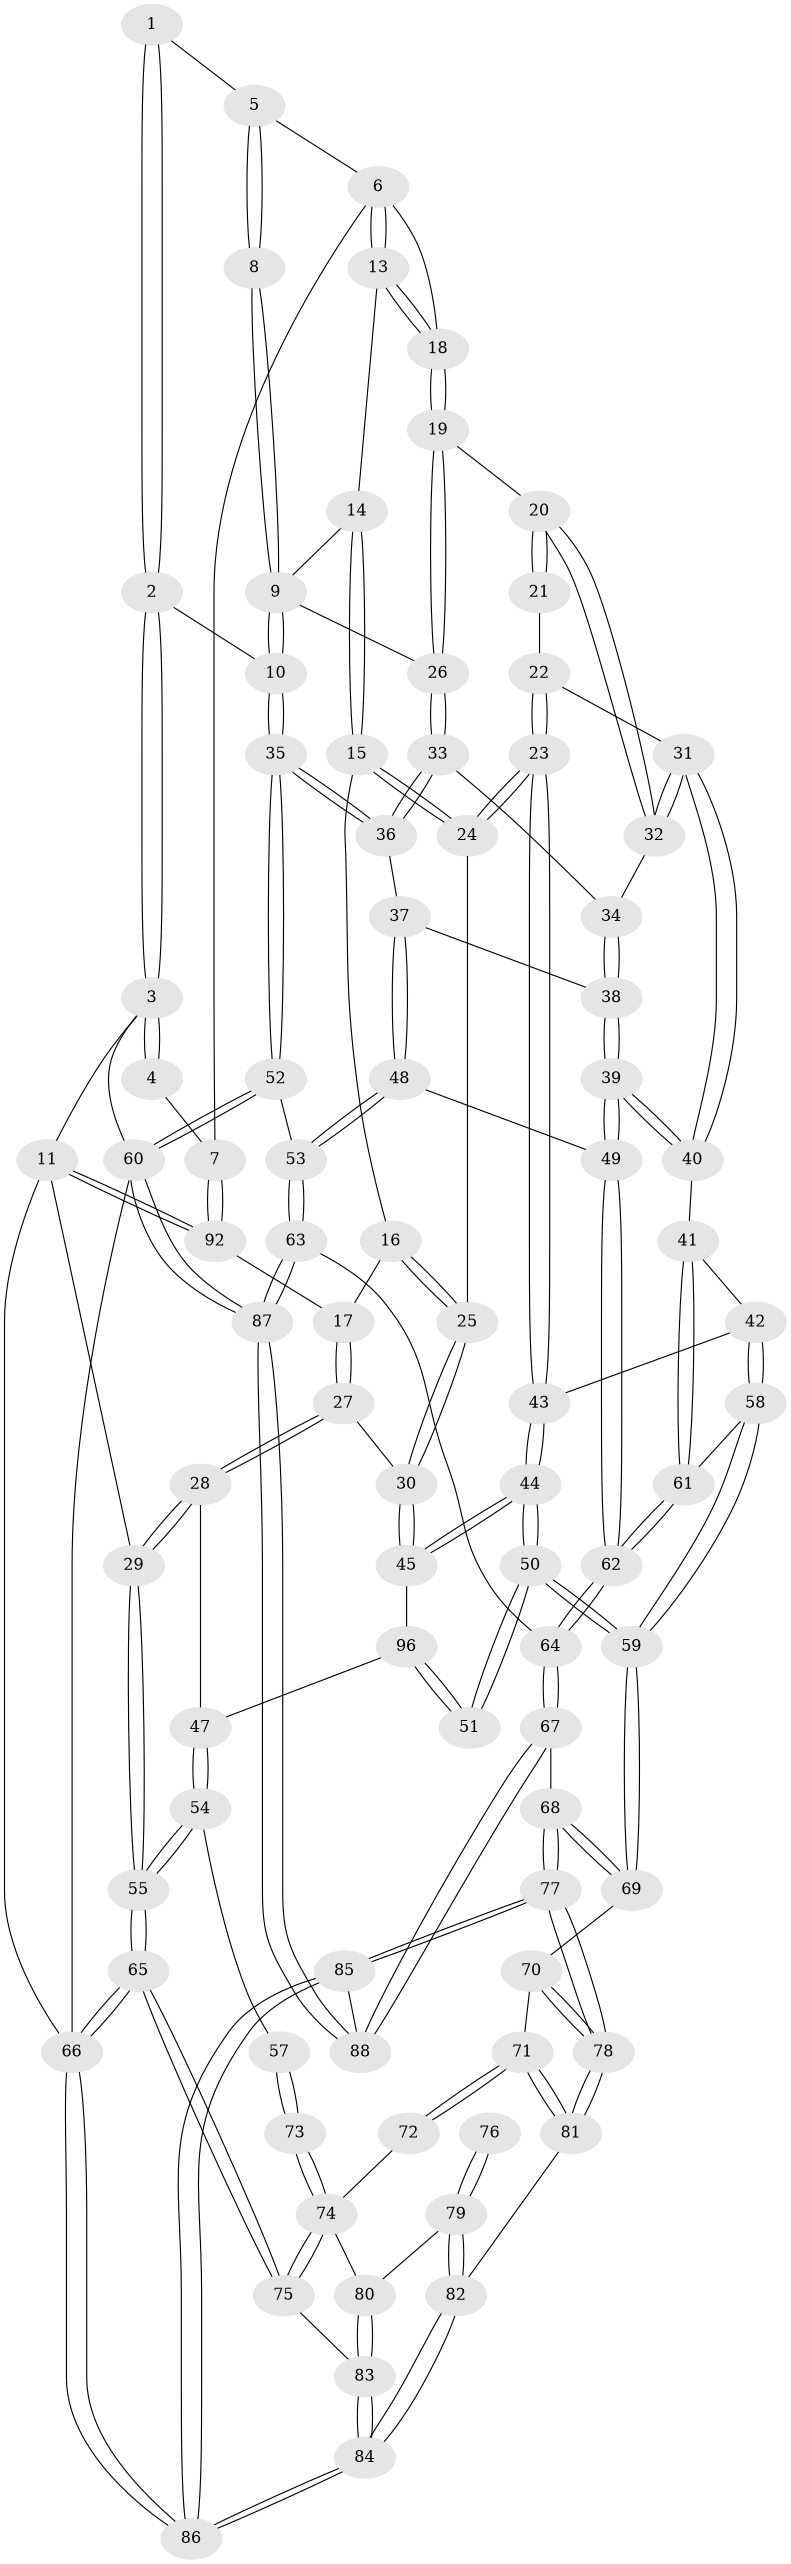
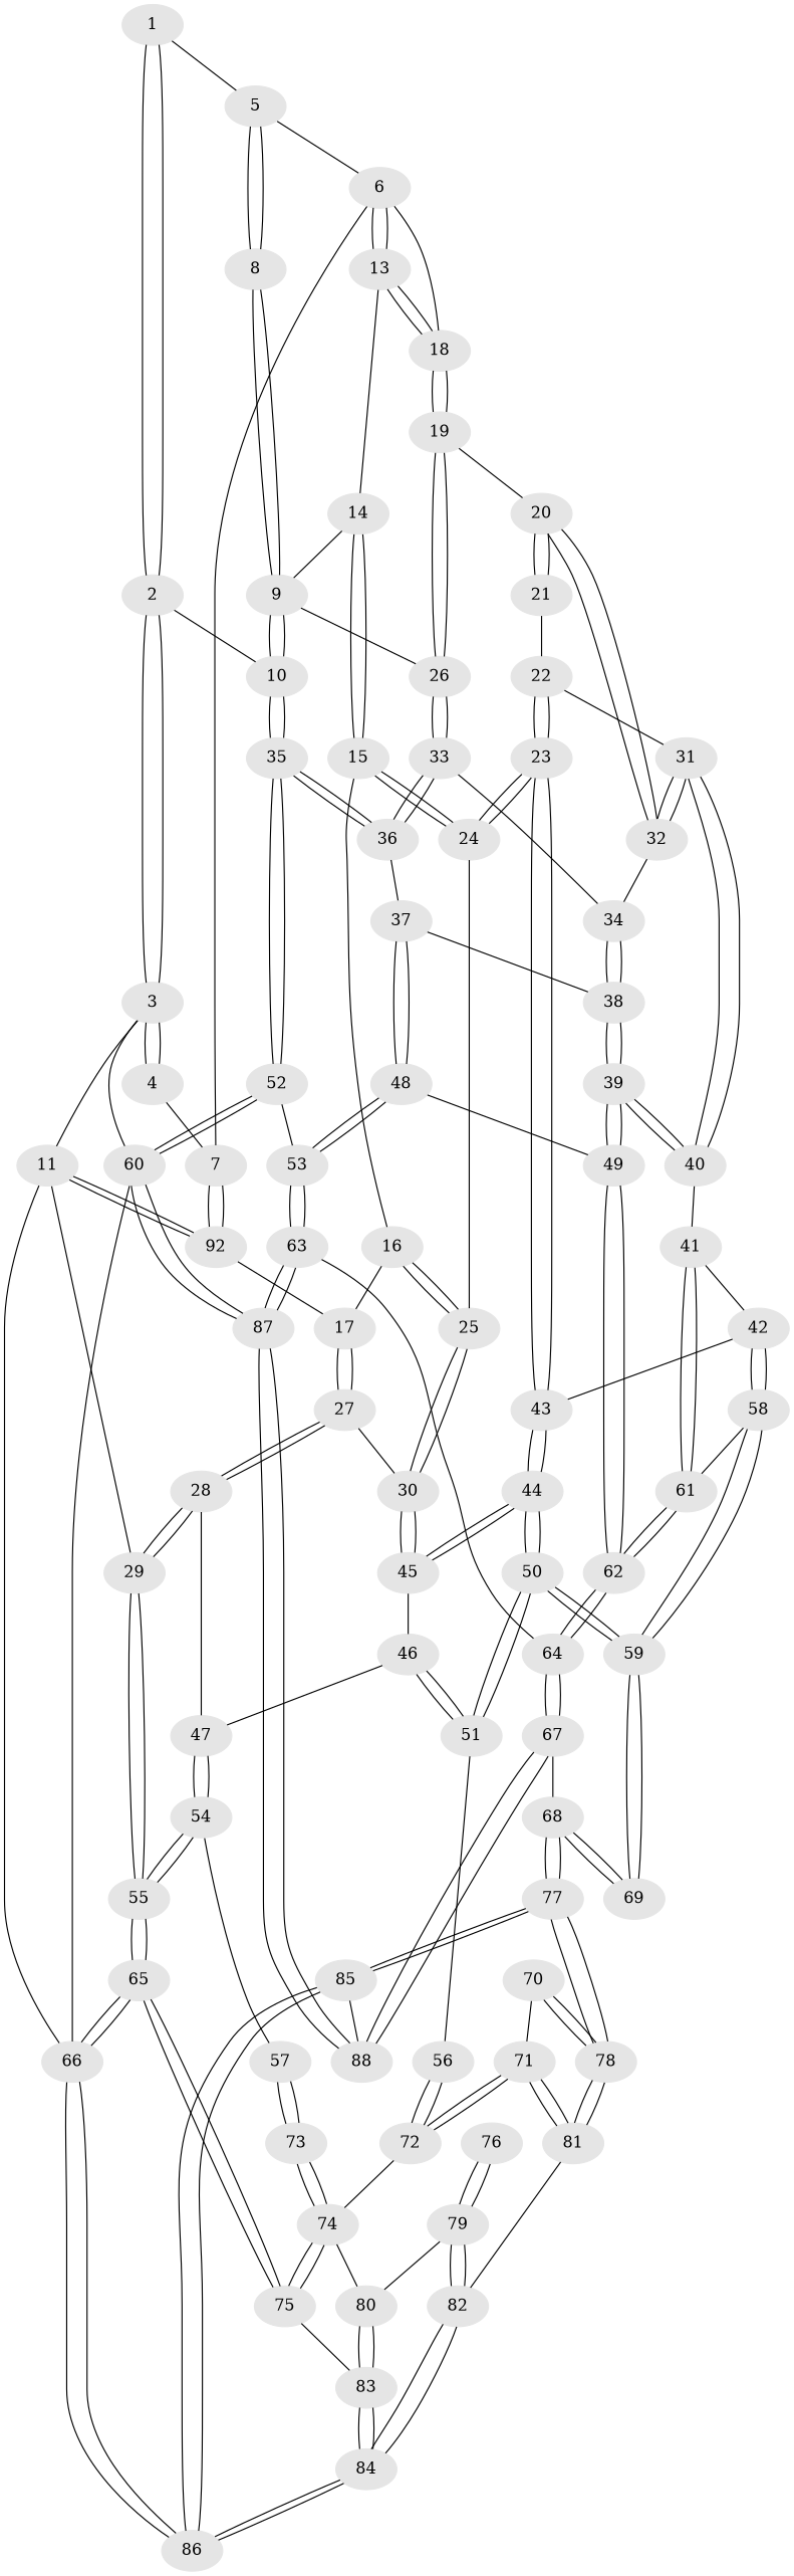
  graph {
    node [color=gray90 style=filled]
    1
    2
    5
    3
    10
    6
    8
    4
    11
    60
    35
    7
    n13 [label=92]
    29
    66
    87
    13
    18
    9
    14
    17
    26
    19
    33
    36
    52
    55
    86
    27
    15
    16
    24
    21
    22
    25
    30
    28
    20
    32
    34
    23
    31
    43
    40
    44
    45
    47
    54
    65
-   46 [label=96]
+   46
    41
    38
    37
    39
    53
    48
    49
    62
    42
    61
    58
    59
    50
    51
+   56
    57
    63
    64
    69
    72
    73
    75
    74
    70
    88
    67
    68
    83
    77
    78
    85
    71
    81
    82
    76
    79
    80
    84
    1 -- 2
    1 -- 2
    1 -- 5
    2 -- 3
    2 -- 3
    2 -- 10
    5 -- 6
    5 -- 8
    5 -- 8
    3 -- 4
    3 -- 4
    3 -- 11
    3 -- 60
    10 -- 35
    10 -- 35
    6 -- 7
    6 -- 13
    6 -- 13
    6 -- 18
    8 -- 9
    8 -- 9
    4 -- 7
    11 -- n13
    11 -- n13
    11 -- 29
    11 -- 66
    60 -- 66
    60 -- 87
    60 -- 87
    35 -- 36
    35 -- 36
    35 -- 52
    35 -- 52
    7 -- n13
    7 -- n13
    n13 -- 17
    29 -- 55
    29 -- 55
    66 -- 86
    66 -- 86
    87 -- 88
    87 -- 88
    13 -- 18
    13 -- 18
    13 -- 14
    18 -- 19
    18 -- 19
    9 -- 10
    9 -- 10
    9 -- 26
    14 -- 9
    14 -- 15
    14 -- 15
    17 -- 27
    17 -- 27
    26 -- 33
    26 -- 33
    19 -- 26
    19 -- 26
    19 -- 20
    33 -- 36
    33 -- 36
    33 -- 34
    36 -- 37
    52 -- 60
    52 -- 60
    52 -- 53
    55 -- 65
    55 -- 65
    27 -- 30
    27 -- 28
    27 -- 28
    15 -- 16
    15 -- 24
    15 -- 24
    16 -- 17
    16 -- 25
    16 -- 25
    24 -- 25
    21 -- 22
    22 -- 23
    22 -- 23
    22 -- 31
    25 -- 30
    25 -- 30
    30 -- 45
    30 -- 45
    28 -- 29
    28 -- 29
    28 -- 47
    20 -- 21
    20 -- 21
    20 -- 32
    20 -- 32
    32 -- 34
    34 -- 38
    34 -- 38
    23 -- 24
    23 -- 24
    23 -- 43
    23 -- 43
    31 -- 32
    31 -- 32
    31 -- 40
    31 -- 40
    43 -- 44
    43 -- 44
    40 -- 41
    44 -- 45
    44 -- 45
    44 -- 50
    44 -- 50
    45 -- 46
    47 -- 54
    47 -- 54
    54 -- 55
    54 -- 55
    54 -- 57
    65 -- 66
    65 -- 66
    65 -- 75
    65 -- 75
    46 -- 47
    46 -- 51
    46 -- 51
    41 -- 42
    41 -- 61
    41 -- 61
    38 -- 39
    38 -- 39
    37 -- 38
    37 -- 48
    37 -- 48
    39 -- 40
    39 -- 40
    39 -- 49
    39 -- 49
    53 -- 63
    53 -- 63
    48 -- 53
    48 -- 53
    48 -- 49
    49 -- 62
    49 -- 62
    62 -- 64
    62 -- 64
    42 -- 43
    42 -- 58
    42 -- 58
    61 -- 62
    61 -- 62
    58 -- 61
    58 -- 59
    58 -- 59
    59 -- 69
    59 -- 69
    50 -- 59
    50 -- 59
    50 -- 51
    50 -- 51
+   51 -- 56
+   56 -- 72
+   56 -- 72
    57 -- 73
    57 -- 73
    63 -- 87
    63 -- 87
    63 -- 64
    64 -- 67
    64 -- 67
-   69 -- 70
    72 -- 74
    73 -- 74
    73 -- 74
    75 -- 83
    74 -- 75
    74 -- 75
    74 -- 80
    70 -- 78
    70 -- 78
    70 -- 71
    67 -- 88
    67 -- 88
    67 -- 68
    68 -- 69
    68 -- 69
    68 -- 77
    68 -- 77
    83 -- 84
    83 -- 84
    77 -- 78
    77 -- 78
    77 -- 85
    77 -- 85
    78 -- 81
    78 -- 81
    85 -- 86
    85 -- 86
    85 -- 88
    71 -- 72
    71 -- 72
    71 -- 81
    71 -- 81
    81 -- 82
    82 -- 84
    82 -- 84
    76 -- 79
    76 -- 79
    79 -- 82
    79 -- 82
    79 -- 80
    80 -- 83
    80 -- 83
    84 -- 86
    84 -- 86
  }
